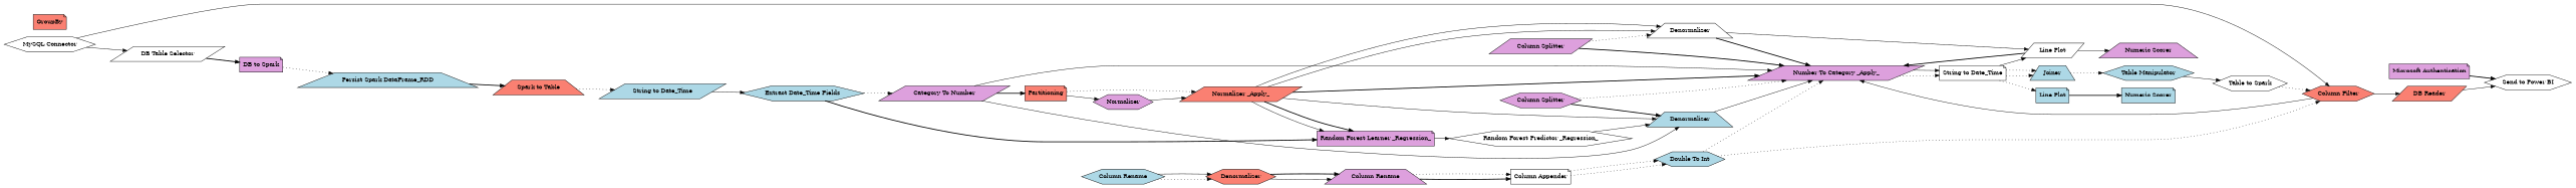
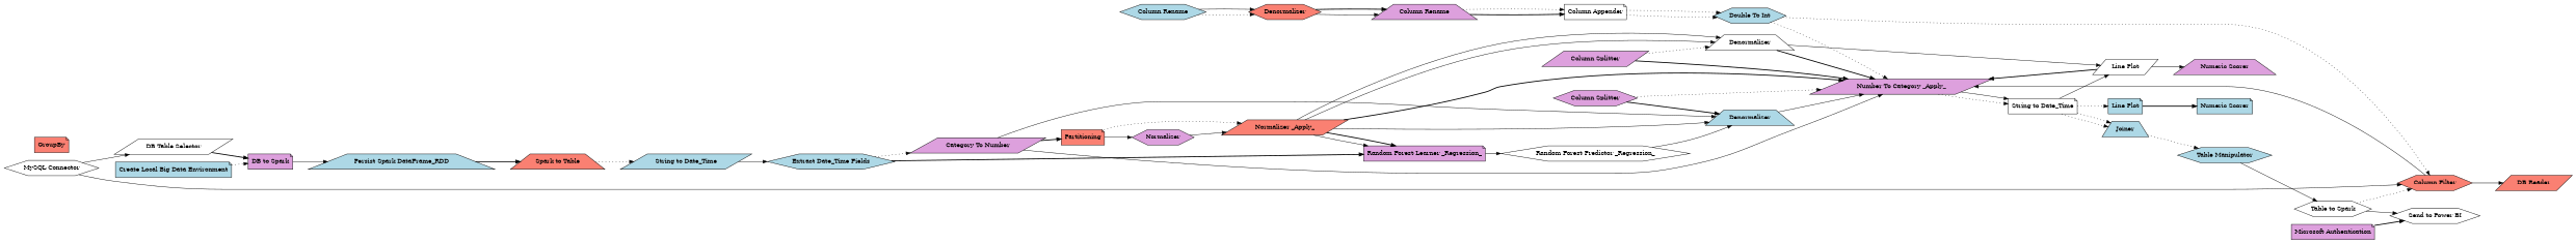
  digraph {
    rankdir=LR
    node [fillcolor=lightblue shape=hexagon style=filled]
    edge [style=solid]
+   n1 [label="Create Local Big Data Environment" shape=note]
    n2 [fillcolor=plum label="DB to Spark" shape=note]
    n3 [label="Persist Spark DataFrame_RDD" shape=trapezium]
    n4 [fillcolor=white label="Table to Spark"]
    n5 [fillcolor=salmon label="Column Filter"]
    n6 [fillcolor=salmon label="Spark to Table" shape=trapezium]
    n7 [label="String to Date_Time" shape=parallelogram]
    n8 [fillcolor=white label="DB Table Selector" shape=parallelogram]
    n9 [fillcolor=white label="MySQL Connector"]
    n10 [fillcolor=plum label="Number To Category _Apply_" shape=parallelogram]
    n11 [fillcolor=salmon label="DB Reader" shape=parallelogram]
    n12 [label="Extract Date_Time Fields"]
    n13 [label="Line Plot" shape=note]
    n14 [label="Numeric Scorer" shape=note]
    n15 [fillcolor=white label="String to Date_Time" shape=note]
    n16 [fillcolor=white label="Send to Power BI"]
    n17 [fillcolor=plum label="Random Forest Learner _Regression_" shape=note]
    n18 [fillcolor=white label="Random Forest Predictor _Regression_"]
    n19 [label=Denormalizer shape=trapezium]
    n20 [fillcolor=white label=Denormalizer shape=trapezium]
    n21 [fillcolor=white label="Line Plot" shape=parallelogram]
    n22 [fillcolor=plum label="Numeric Scorer" shape=trapezium]
    n23 [fillcolor=plum label="Category To Number" shape=parallelogram]
    n24 [fillcolor=salmon label=Partitioning shape=note]
    n25 [fillcolor=plum label=Normalizer]
    n26 [fillcolor=salmon label="Normalizer _Apply_" shape=parallelogram]
    n27 [fillcolor=salmon label=GroupBy shape=note]
    n28 [fillcolor=plum label="Column Splitter"]
    n29 [fillcolor=salmon label=Denormalizer]
    n30 [fillcolor=plum label="Column Rename" shape=trapezium]
    n31 [fillcolor=white label="Column Appender" shape=note]
    n32 [label="Column Rename"]
    n33 [label="Double To Int"]
    n34 [label=Joiner shape=trapezium]
    n35 [label="Table Manipulator"]
    n36 [fillcolor=plum label="Column Splitter" shape=parallelogram]
    n37 [fillcolor=plum label="Microsoft Authentication" shape=note]
-   n2 -> n3 [style=dotted]
+   n1 -> n2 [style=dotted]
+   n2 -> n3
    n3 -> n6 [style=bold]
    n4 -> n5 [style=dotted]
    n5 -> n10
    n5 -> n11
    n6 -> n7 [style=dotted]
    n7 -> n12
    n8 -> n2 [style=bold]
    n9 -> n5
    n9 -> n8
    n10 -> n15 [style=dotted]
    n10 -> n15
-   n11 -> n16
+   n4 -> n16
    n12 -> n17 [style=bold]
    n12 -> n23 [style=dotted]
    n13 -> n14 [style=bold]
    n15 -> n13 [style=dotted]
    n15 -> n21
    n15 -> n34 [style=dotted]
    n15 -> n34 [style=dotted]
    n17 -> n18
    n18 -> n19
    n19 -> n10
    n20 -> n10 [style=bold]
    n20 -> n21
    n21 -> n10 [style=bold]
    n21 -> n22
    n23 -> n10
    n23 -> n19
    n23 -> n24 [style=bold]
    n24 -> n25
    n24 -> n26 [style=dotted]
    n25 -> n26
    n26 -> n10 [style=bold]
    n26 -> n17
    n26 -> n17 [style=bold]
    n26 -> n19
    n26 -> n20
    n26 -> n20
    n28 -> n10 [style=dotted]
    n28 -> n19 [style=bold]
    n29 -> n30
    n29 -> n30 [style=bold]
    n30 -> n31 [style=bold]
    n30 -> n31 [style=dotted]
    n31 -> n33 [style=dotted]
    n31 -> n33 [style=dotted]
    n32 -> n29 [style=dotted]
    n32 -> n29
    n33 -> n5 [style=dotted]
    n33 -> n10 [style=dotted]
    n34 -> n35 [style=dotted]
    n35 -> n4
    n36 -> n10 [style=bold]
    n36 -> n20 [style=dotted]
    n37 -> n16 [style=bold]
  }
